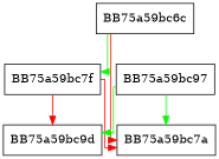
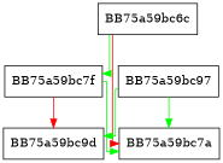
  digraph {
    splines=ortho
    node [shape=box]
    edge [color=green]
    BB75a59bc6c
    BB75a59bc7f
    BB75a59bc7a
    BB75a59bc9d
    BB75a59bc97
    BB75a59bc6c -> BB75a59bc7f
    BB75a59bc6c -> BB75a59bc7a [color=red]
-   BB75a59bc7f -> BB75a59bc7a [color=red]
+   BB75a59bc7f -> BB75a59bc7a
    BB75a59bc7f -> BB75a59bc9d [color=red]
    BB75a59bc97 -> BB75a59bc7a
    BB75a59bc97 -> BB75a59bc9d
  }
